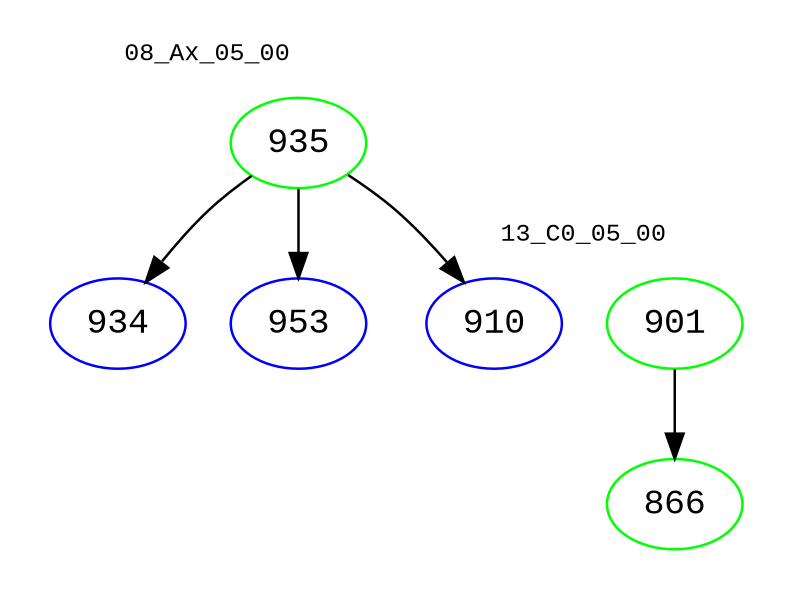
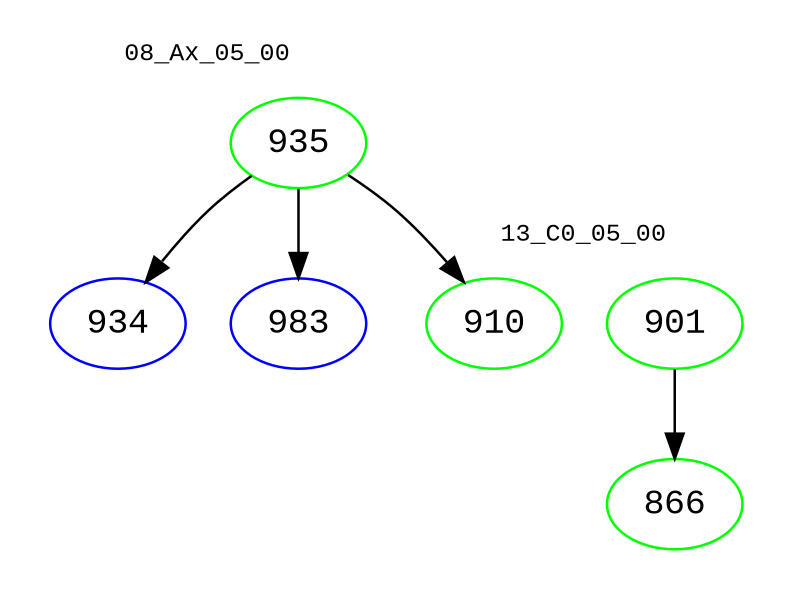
  digraph {
    fontname="Liberation Mono"
    node [color=green fontname="Liberation Mono"]
    edge [color=black fontname="Liberation Mono"]
    n1 [label=935]
    n2 [color=blue label=934]
-   n3 [color=blue label=953]
+   n3 [color=blue label=983]
    n4 [label=901]
    n5 [label=866]
-   n6 [color=blue label=910]
+   n6 [label=910]
    subgraph cluster_1 {
      color=white
      fontsize=10
      label="08_Ax_05_00"
      n1
      n2
      n3
    }
    subgraph cluster_2 {
      color=white
      fontsize=10
      label="13_C0_05_00"
      n4
      n5
      n6
    }
    n1 -> n2
    n1 -> n3
    n1 -> n6
    n4 -> n5
  }
